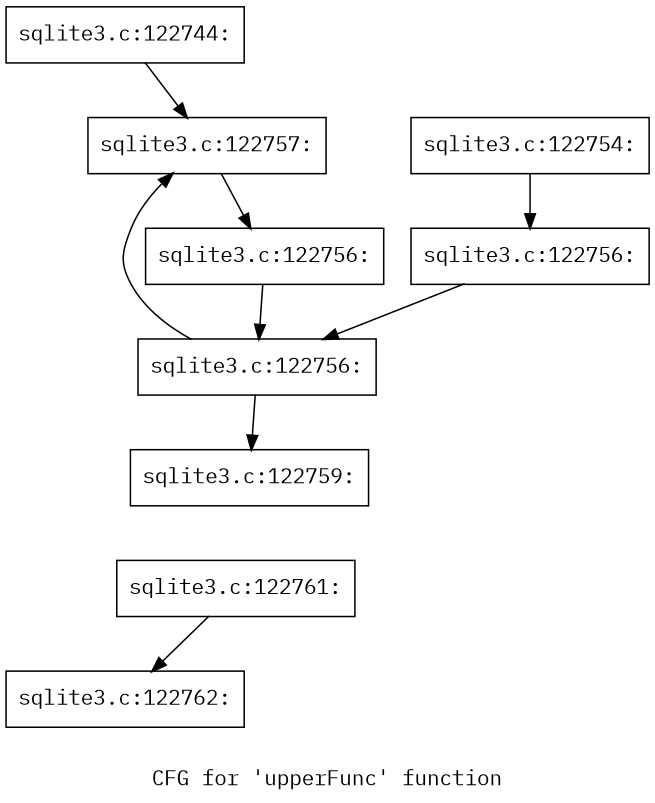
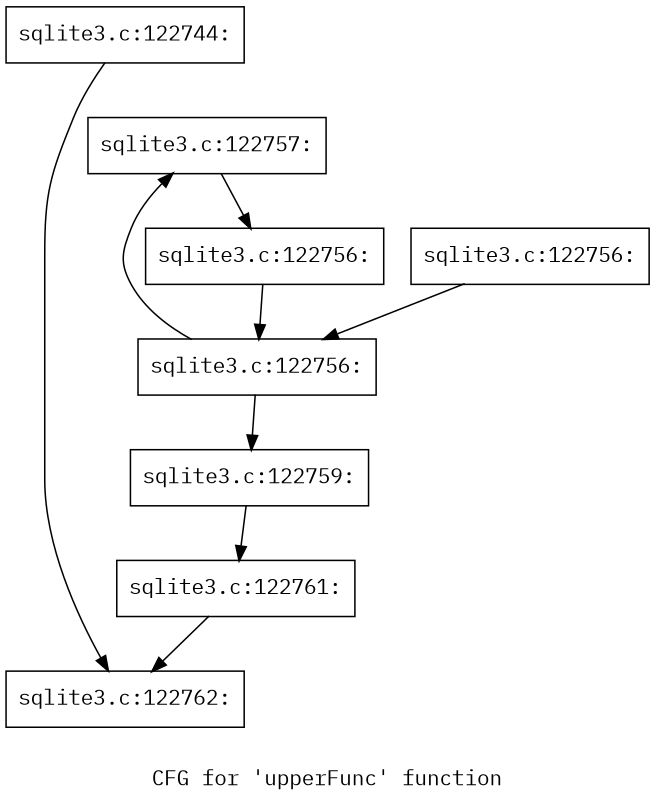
  digraph {
    fontname="IBM Plex Mono"
    label="CFG for 'upperFunc' function"
    node [fontname="IBM Plex Mono" shape=record]
    edge [fontname="IBM Plex Mono"]
    n1 [label="{sqlite3.c:122744:}"]
    n2 [label="{sqlite3.c:122762:}"]
-   n3 [label="{sqlite3.c:122754:}"]
    n4 [label="{sqlite3.c:122756:}"]
    n5 [label="{sqlite3.c:122756:}"]
    n6 [label="{sqlite3.c:122761:}"]
    n7 [label="{sqlite3.c:122757:}"]
    n8 [label="{sqlite3.c:122759:}"]
    n9 [label="{sqlite3.c:122756:}"]
-   n1 -> n7
-   n3 -> n4
+   n1 -> n2
    n4 -> n5
    n5 -> n7
    n5 -> n8
    n6 -> n2
    n7 -> n9
+   n8 -> n6
    n9 -> n5
  }
